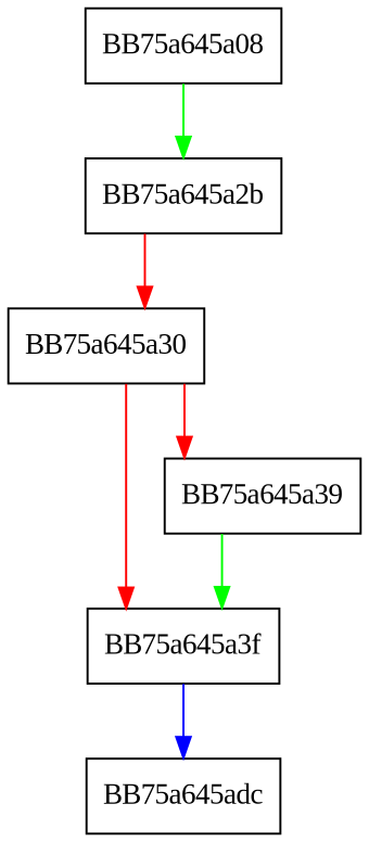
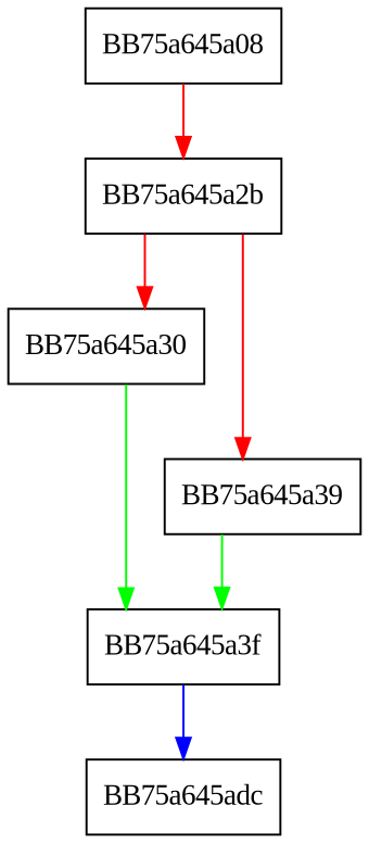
  digraph {
    fontname="Liberation Serif"
    splines=ortho
    node [fontname="Liberation Serif" shape=box]
    edge [color=red fontname="Liberation Serif"]
    BB75a645a08
    BB75a645a2b
    BB75a645a30
    BB75a645a3f
    BB75a645a39
    BB75a645adc
-   BB75a645a08 -> BB75a645a2b [color=green]
+   BB75a645a08 -> BB75a645a2b
    BB75a645a2b -> BB75a645a30
-   BB75a645a30 -> BB75a645a3f
-   BB75a645a30 -> BB75a645a39
+   BB75a645a30 -> BB75a645a3f [color=green]
+   BB75a645a2b -> BB75a645a39
    BB75a645a3f -> BB75a645adc [color=blue]
    BB75a645a39 -> BB75a645a3f [color=green]
  }
